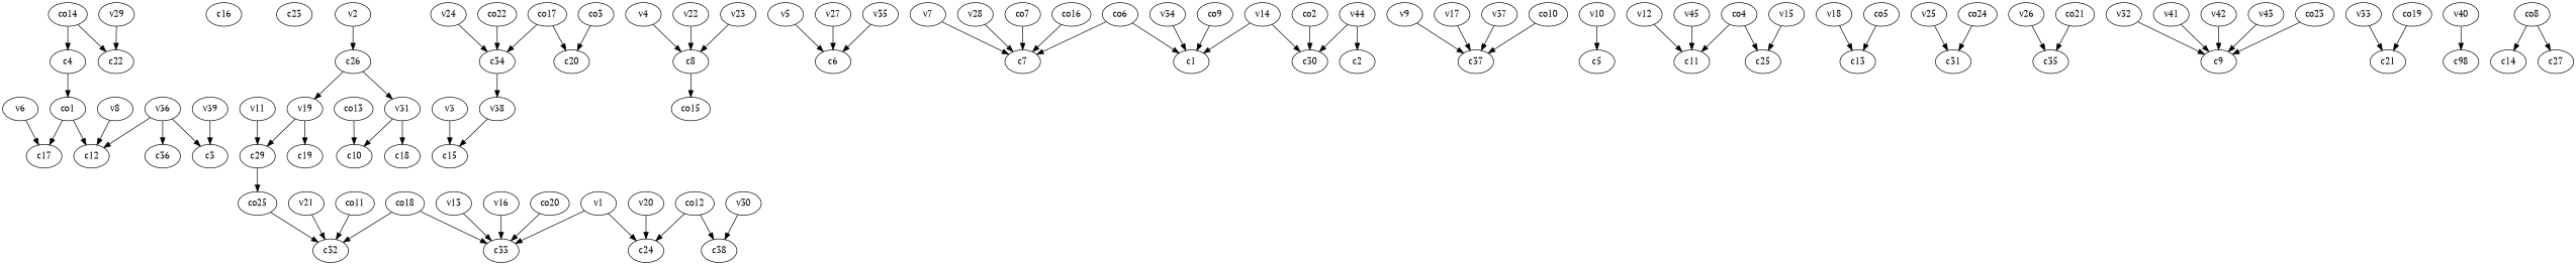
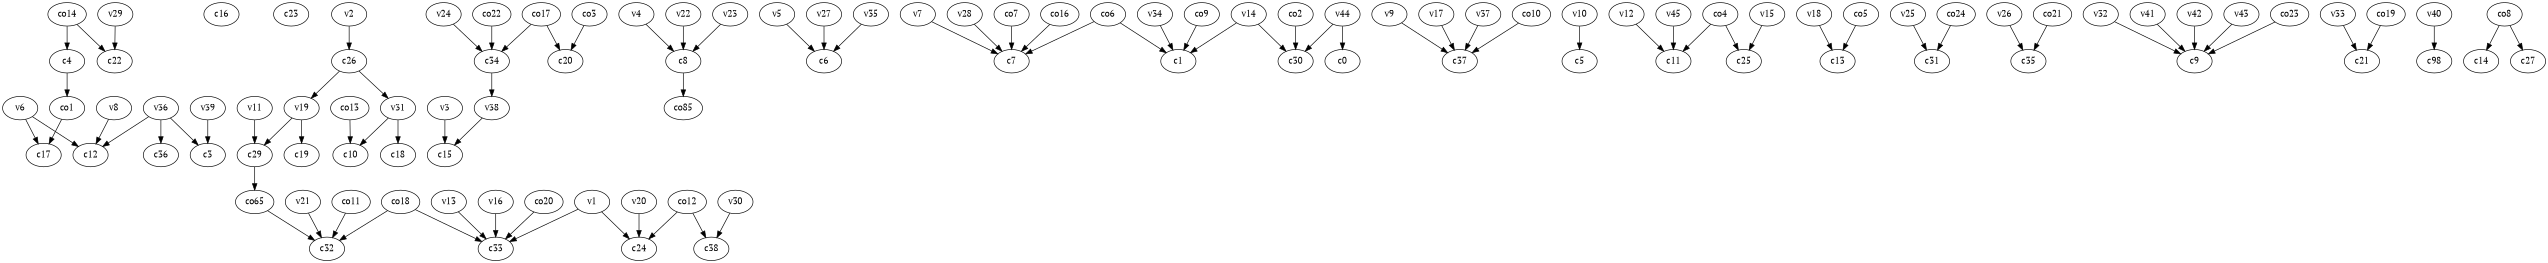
  strict digraph {
    fontname="PT Serif"
    node [fontname="PT Serif"]
    edge [fontname="PT Serif" weight=1]
    c4
    co1
    c17
    c12
    c16
    c23
    c26
    v19
    v31
    c29
    c19
    c10
    c18
-   co25
+   co25 [label=co65]
    c32
    c34
    v38
    c15
    v1
    c24
    c33
    v2
    v3
    v4
    c8
-   co15
+   co15 [label=co85]
    v5
    c6
    v6
    v7
    c7
    v8
    v9
    c37
    v10
    c5
    v11
    v12
    c11
    v13
    v14
    c1
    c30
    v15
    c25
    v16
    v17
    v18
    c13
    v20
    v21
    v22
    v23
    v24
    v25
    c31
    v26
    c35
    v27
    v28
    v29
    c22
    v30
    c38
    v32
    c9
    v33
    c21
    v34
    v35
    v36
    c3
    c36
    v37
    v39
    n76 [label=c98]
    v40
    v41
    v42
    v43
    v44
-   c2
+   c2 [label=c0]
    v45
    co2
    co3
    c20
    co4
    co5
    co6
    co7
    co8
    c14
    c27
    co9
    co10
    co11
    co12
    co13
    co14
    co16
    co17
    co18
    co19
    co20
    co21
    co22
    co23
    co24
    c4 -> co1
    co1 -> c17
-   co1 -> c12
+   v6 -> c12
    c26 -> v19
    c26 -> v31
    v19 -> c29
    v19 -> c19
    v31 -> c10
    v31 -> c18
    c29 -> co25
    co25 -> c32
    c34 -> v38
    v38 -> c15
    v1 -> c24
    v1 -> c33
    v2 -> c26
    v3 -> c15
    v4 -> c8
    c8 -> co15
    v5 -> c6
    v6 -> c17
    v7 -> c7
    v8 -> c12
    v9 -> c37
    v10 -> c5
    v11 -> c29
    v12 -> c11
    v13 -> c33
    v14 -> c1
    v14 -> c30
    v15 -> c25
    v16 -> c33
    v17 -> c37
    v18 -> c13
    v20 -> c24
    v21 -> c32
    v22 -> c8
    v23 -> c8
    v24 -> c34
    v25 -> c31
    v26 -> c35
    v27 -> c6
    v28 -> c7
    v29 -> c22
    v30 -> c38
    v32 -> c9
    v33 -> c21
    v34 -> c1
    v35 -> c6
    v36 -> c12
    v36 -> c3
    v36 -> c36
    v37 -> c37
    v39 -> c3
    v40 -> n76
    v41 -> c9
    v42 -> c9
    v43 -> c9
    v44 -> c30
    v44 -> c2
    v45 -> c11
    co2 -> c30
    co3 -> c20
    co4 -> c11
    co4 -> c25
    co5 -> c13
    co6 -> c7
    co6 -> c1
    co7 -> c7
    co8 -> c14
    co8 -> c27
    co9 -> c1
    co10 -> c37
    co11 -> c32
    co12 -> c24
    co12 -> c38
    co13 -> c10
    co14 -> c4
    co14 -> c22
    co16 -> c7
    co17 -> c34
    co17 -> c20
    co18 -> c32
    co18 -> c33
    co19 -> c21
    co20 -> c33
    co21 -> c35
    co22 -> c34
    co23 -> c9
    co24 -> c31
  }
